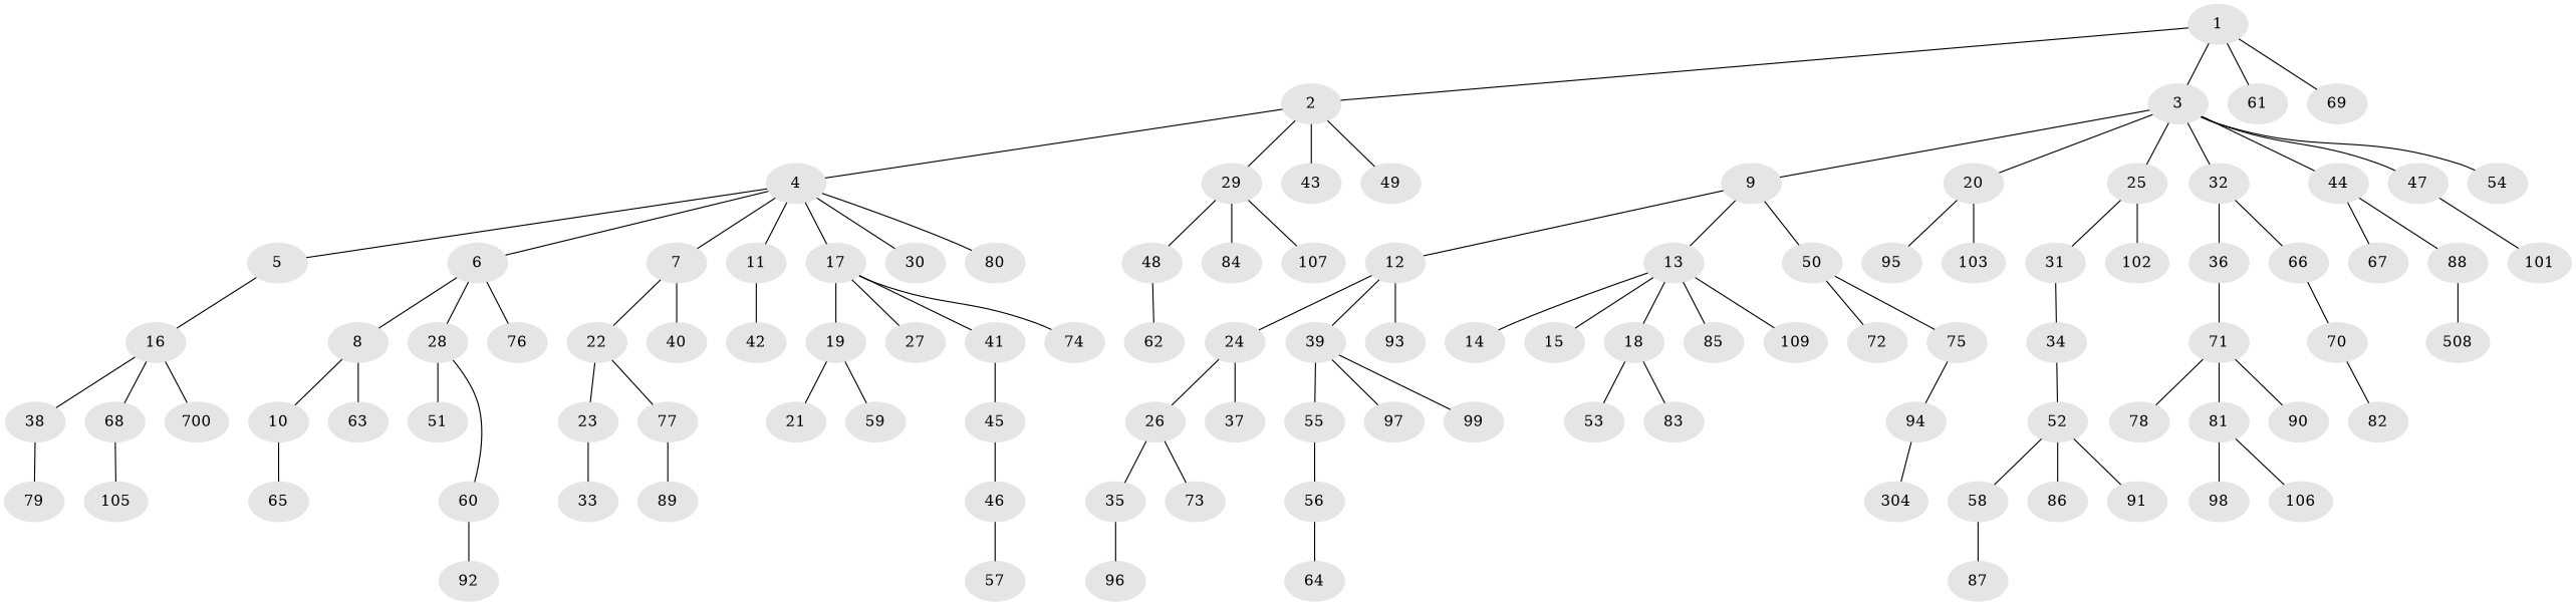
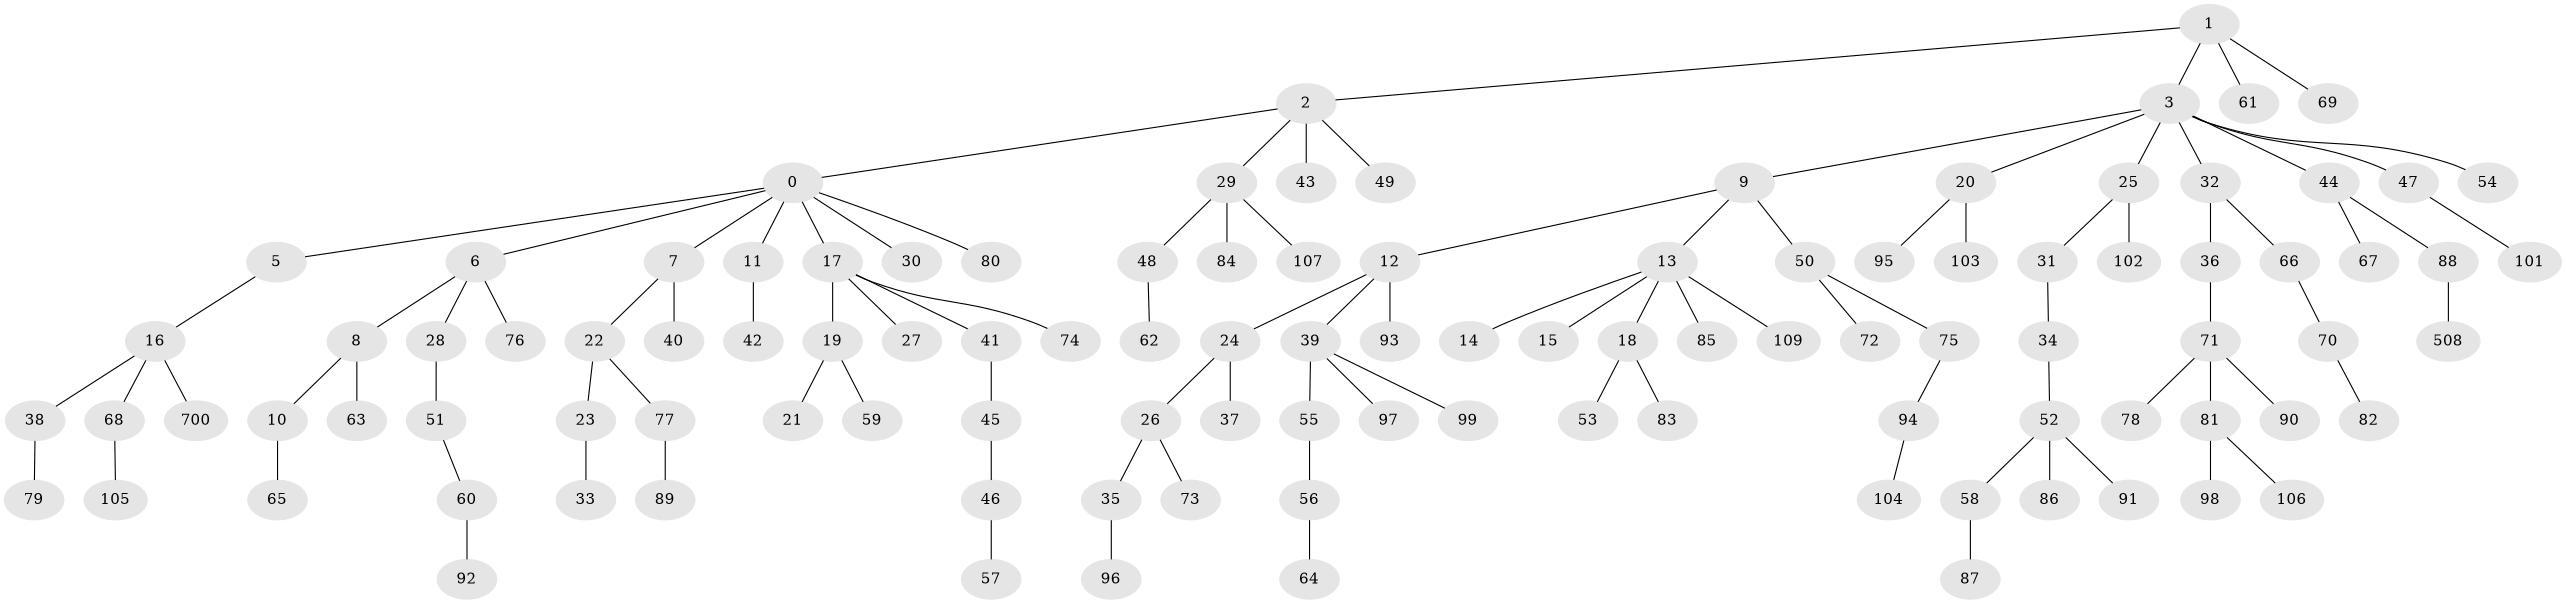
  graph {
    node [color=gray90 style=filled]
    1
    2
    3
    61
    69
-   4
+   4 [label=0]
    29
    43
    49
    9
    20
    25
    32
    44
    47
    54
    5
    6
    7
    11
    17
    30
    80
    48
    84
    107
    12
    13
    50
    95
    103
    31
    102
    36
    66
    67
    88
    101
    16
    8
    28
    76
    22
    40
    42
    19
    27
    41
    74
    38
    68
    n52 [label=700]
    10
    63
    51
    60
    23
    77
    65
    24
    39
    93
    14
    15
    18
    85
    109
    72
    75
    26
    37
    55
    97
    99
    53
    83
    79
    105
    21
    59
    45
    33
    89
    35
    73
    34
    96
    92
    62
    52
    71
    70
    58
    86
    91
    78
    81
    90
    56
    46
    n101 [label=508]
    57
    94
    87
    64
    82
    98
    106
-   104 [label=304]
+   104
    1 -- 2
    1 -- 3
    1 -- 61
    1 -- 69
    2 -- 4
    2 -- 29
    2 -- 43
    2 -- 49
    3 -- 9
    3 -- 20
    3 -- 25
    3 -- 32
    3 -- 44
    3 -- 47
    3 -- 54
    4 -- 5
    4 -- 6
    4 -- 7
    4 -- 11
    4 -- 17
    4 -- 30
    4 -- 80
    29 -- 48
    29 -- 84
    29 -- 107
    9 -- 12
    9 -- 13
    9 -- 50
    20 -- 95
    20 -- 103
    25 -- 31
    25 -- 102
    32 -- 36
    32 -- 66
    44 -- 67
    44 -- 88
    47 -- 101
    5 -- 16
    6 -- 8
    6 -- 28
    6 -- 76
    7 -- 22
    7 -- 40
    11 -- 42
    17 -- 19
    17 -- 27
    17 -- 41
    17 -- 74
    48 -- 62
    12 -- 24
    12 -- 39
    12 -- 93
    13 -- 14
    13 -- 15
    13 -- 18
    13 -- 85
    13 -- 109
    50 -- 72
    50 -- 75
    31 -- 34
    36 -- 71
    66 -- 70
    88 -- n101
    16 -- 38
    16 -- 68
    16 -- n52
    8 -- 10
    8 -- 63
    28 -- 51
-   28 -- 60
+   51 -- 60
    22 -- 23
    22 -- 77
    19 -- 21
    19 -- 59
    41 -- 45
    38 -- 79
    68 -- 105
    10 -- 65
    60 -- 92
    23 -- 33
    77 -- 89
    24 -- 26
    24 -- 37
    39 -- 55
    39 -- 97
    39 -- 99
    18 -- 53
    18 -- 83
    75 -- 94
    26 -- 35
    26 -- 73
    55 -- 56
    45 -- 46
    35 -- 96
    34 -- 52
    52 -- 58
    52 -- 86
    52 -- 91
    71 -- 78
    71 -- 81
    71 -- 90
    70 -- 82
    58 -- 87
    81 -- 98
    81 -- 106
    56 -- 64
    46 -- 57
    94 -- 104
  }
